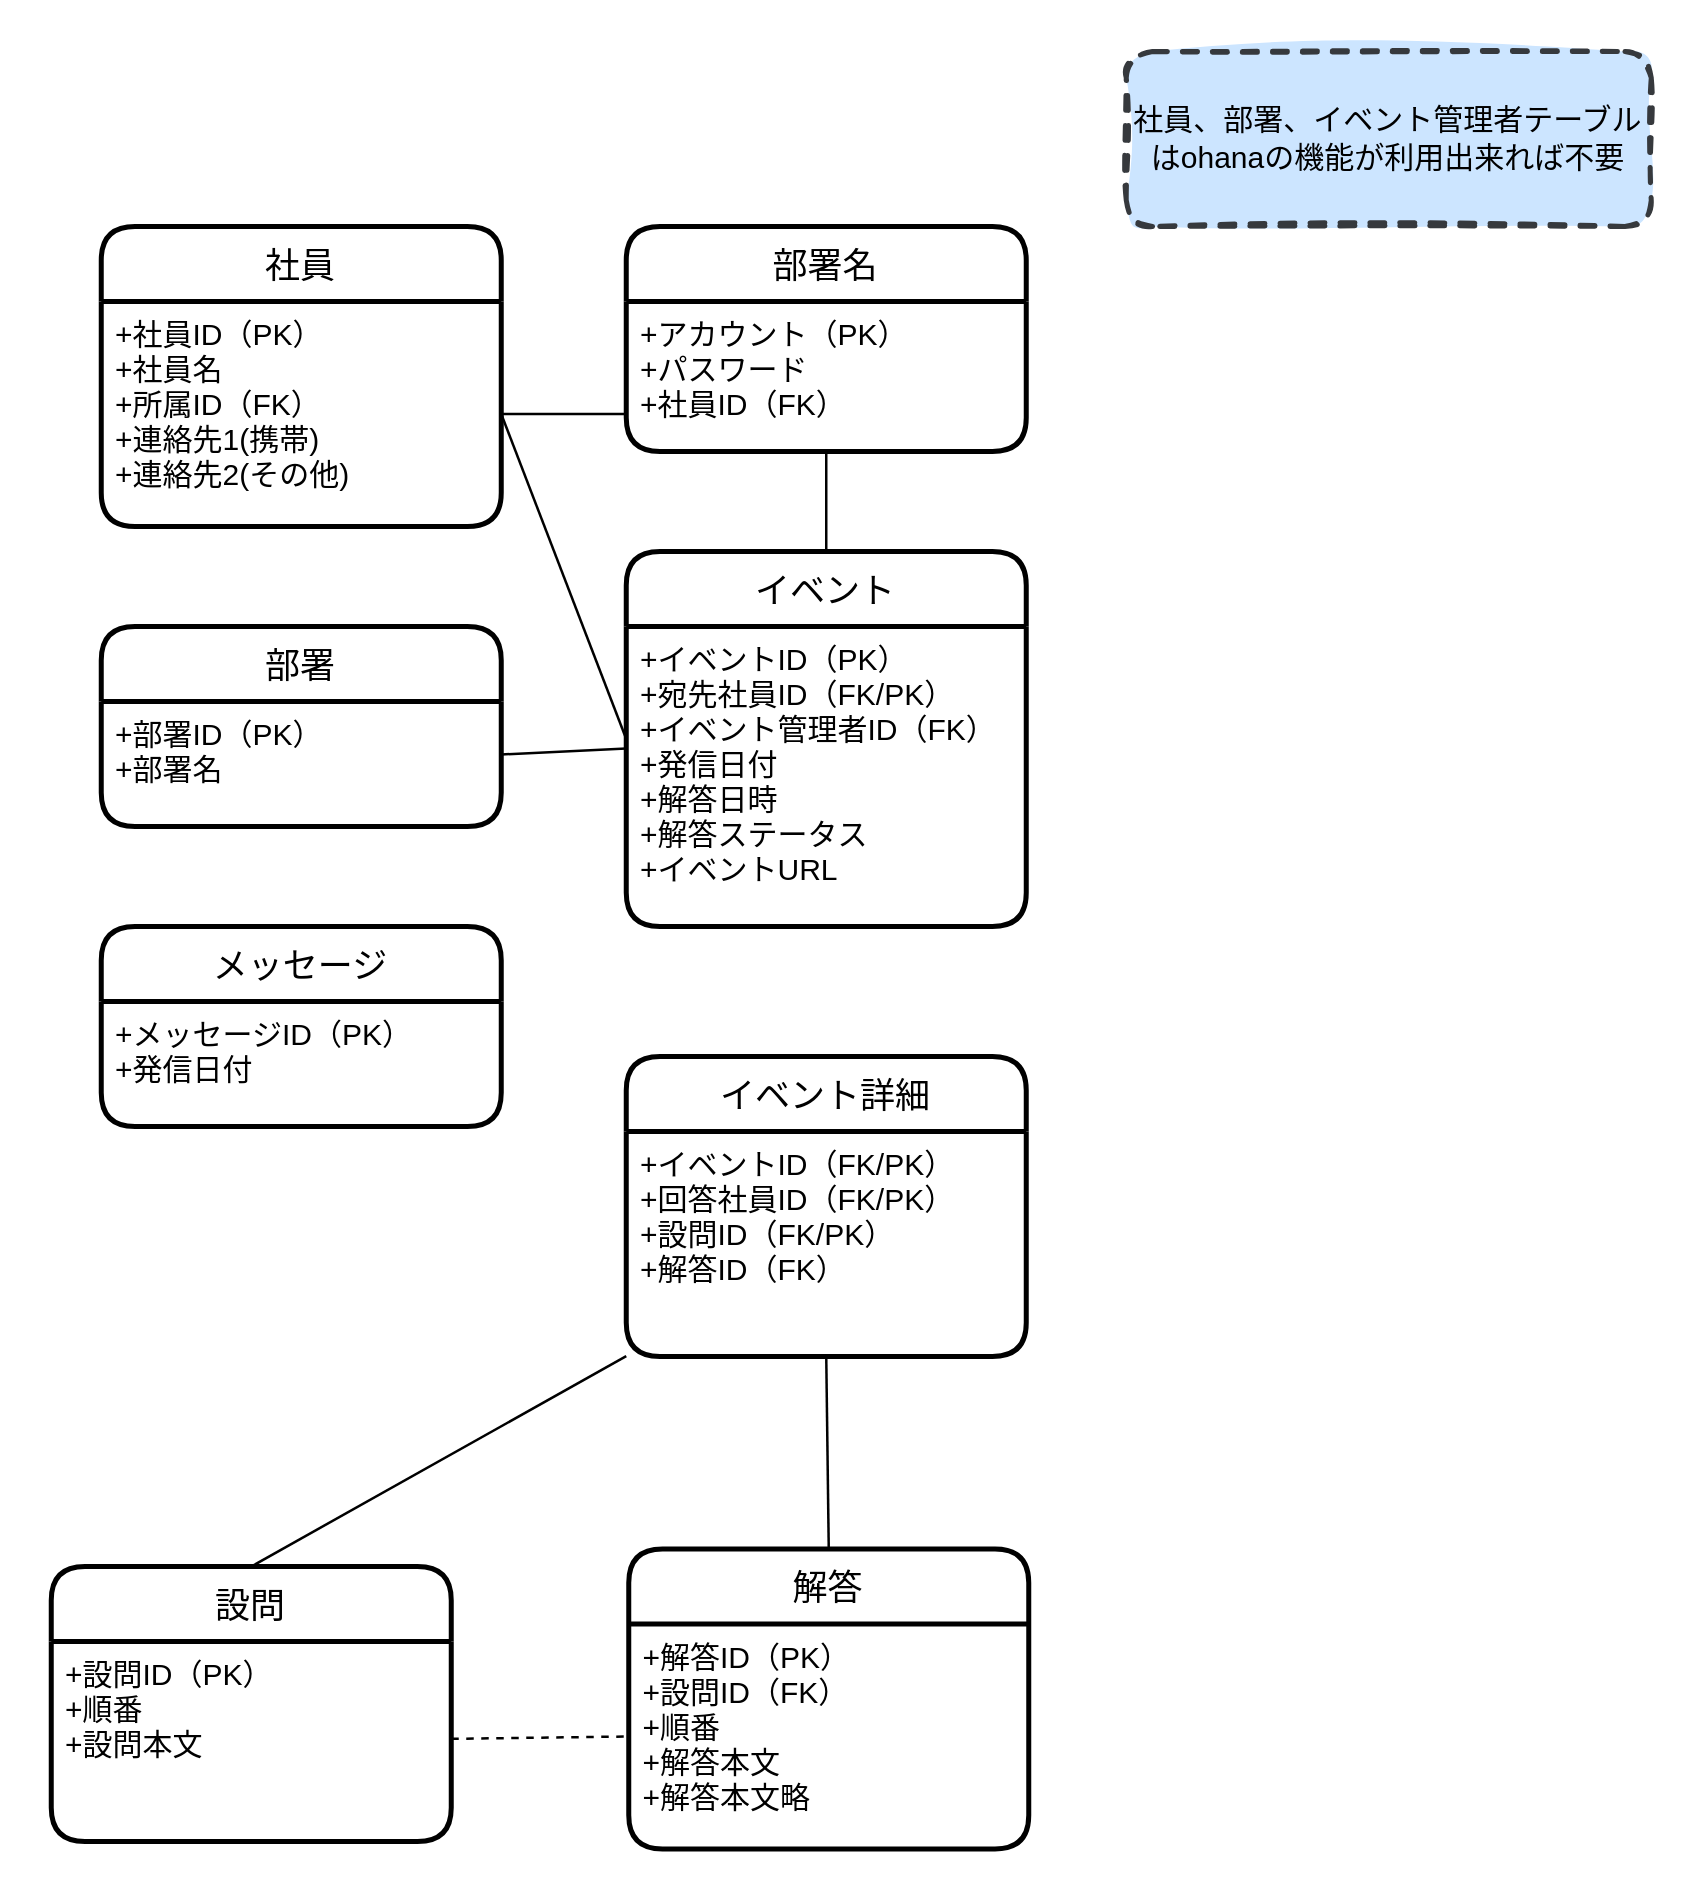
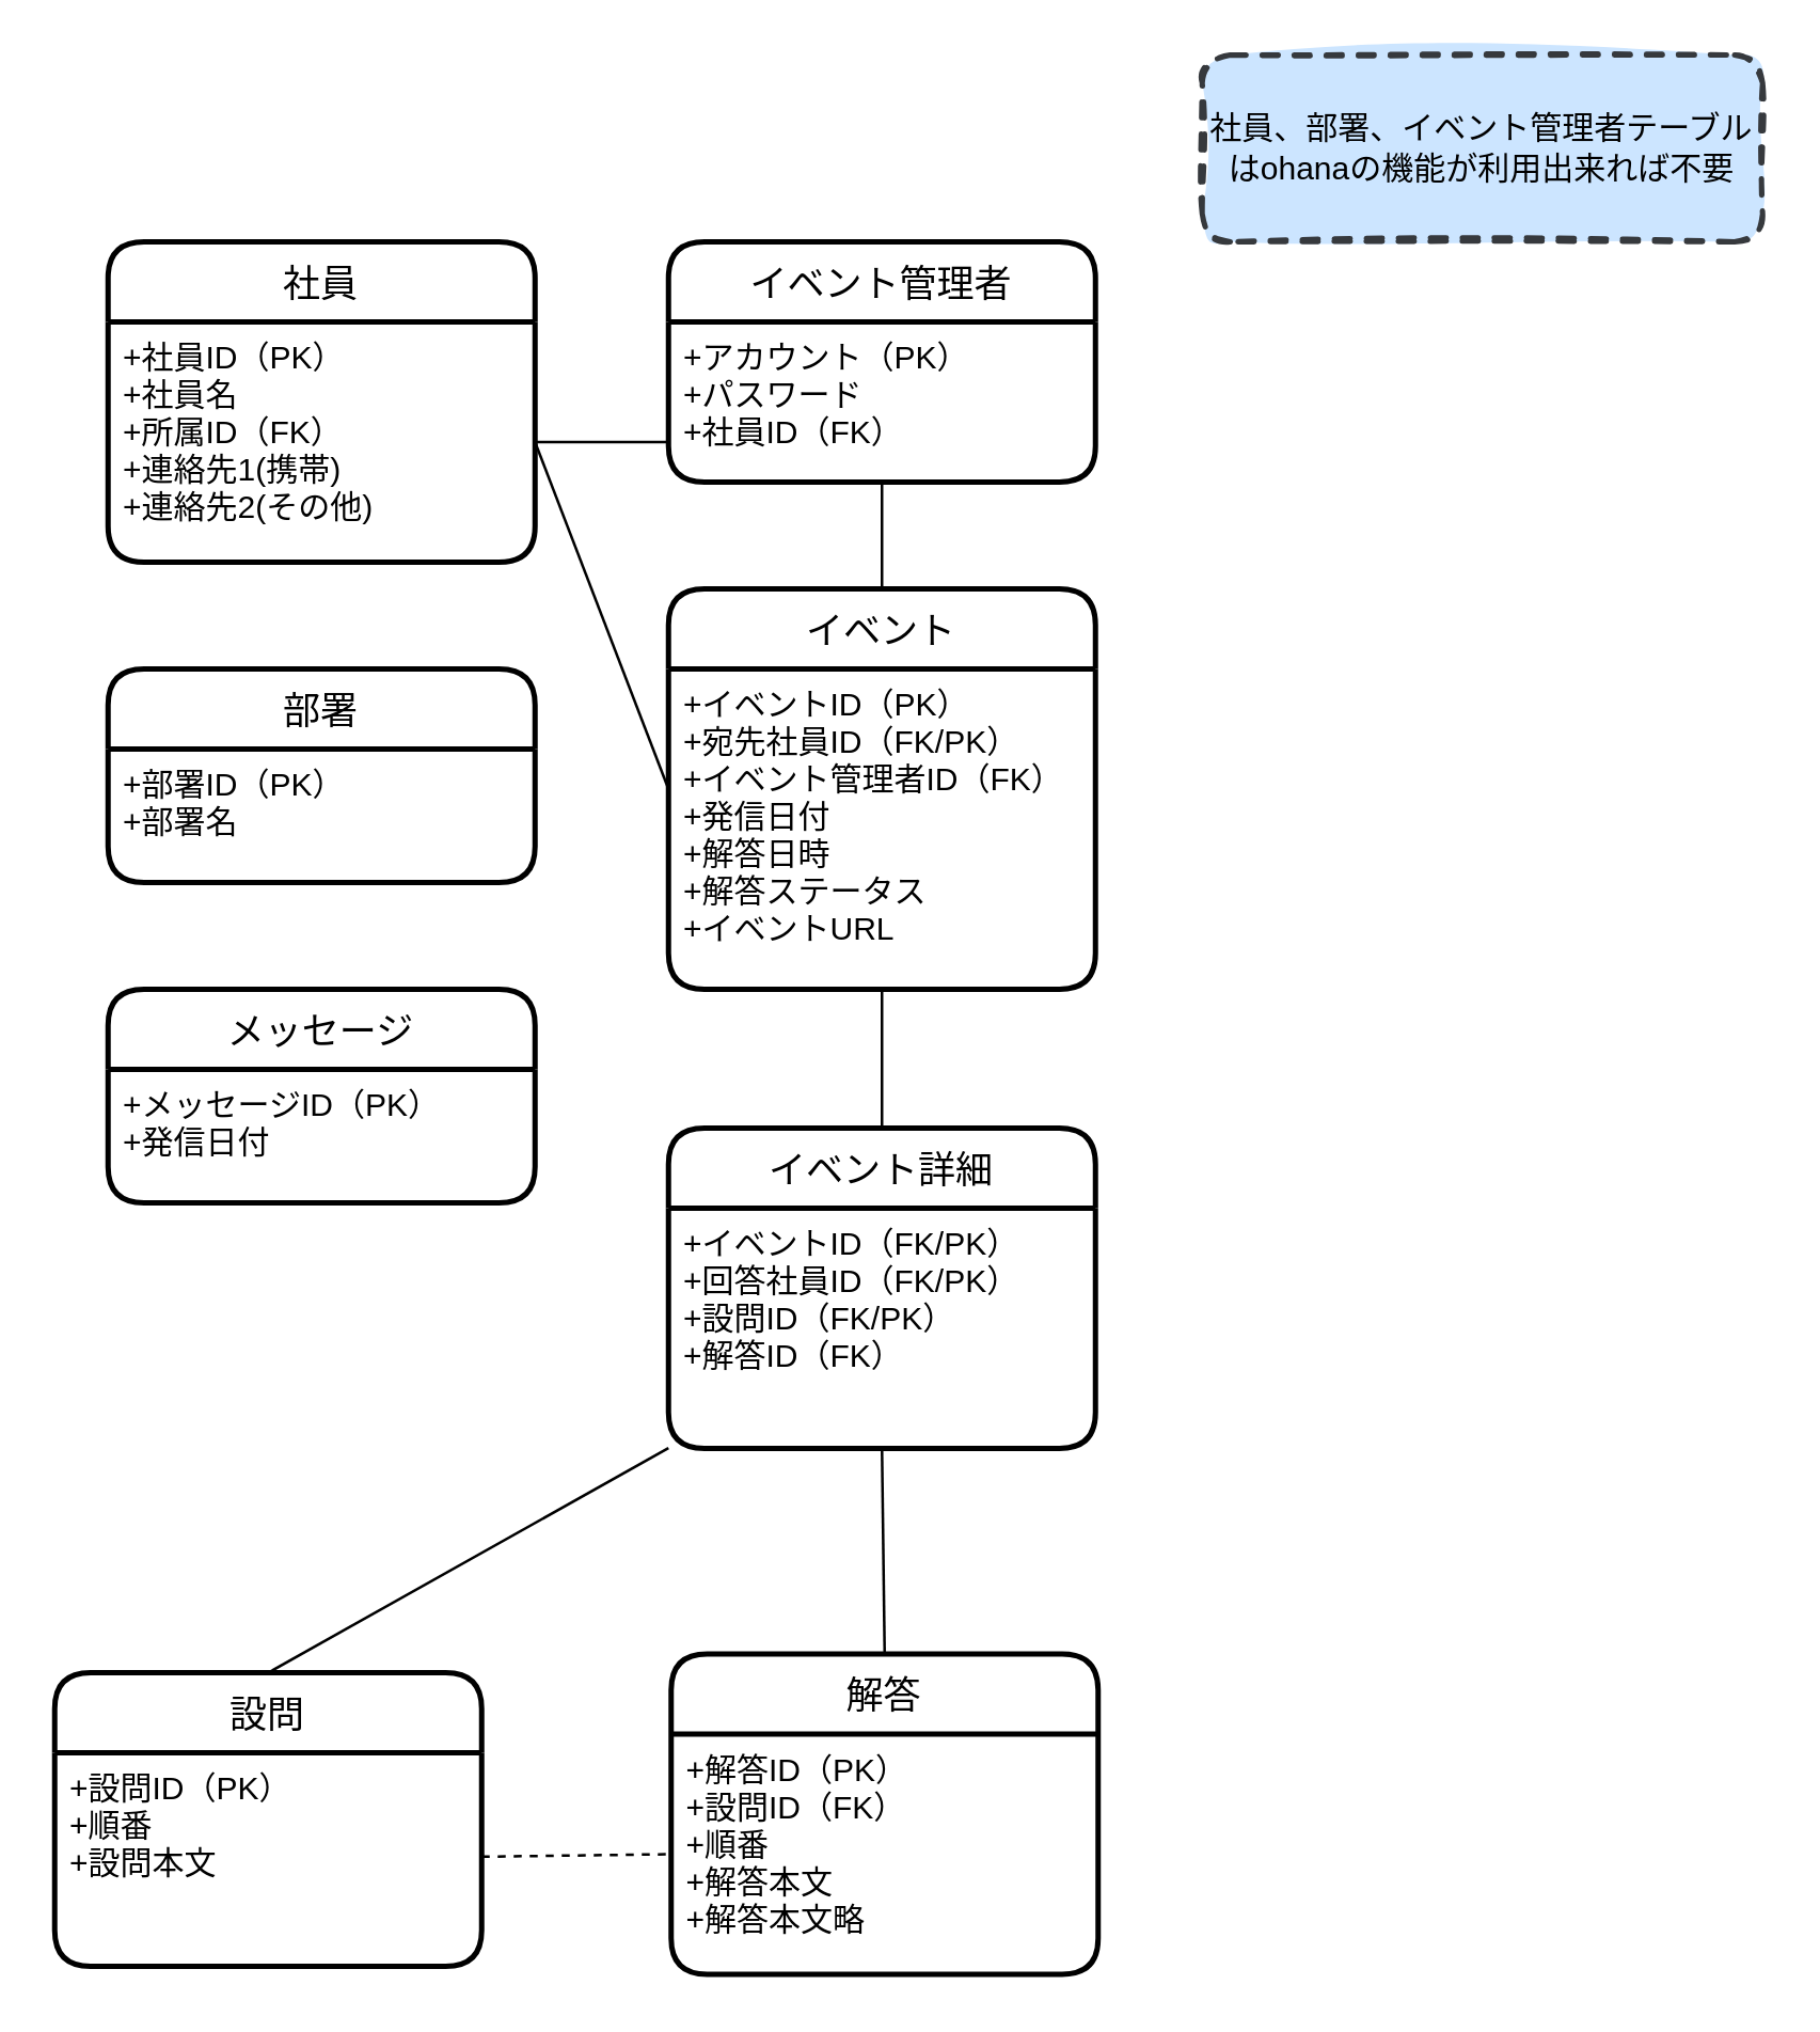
  <mxCell id="0" />
  <mxCell id="1" parent="0" />
  <mxCell id="2" value="社員" style="swimlane;childLayout=stackLayout;horizontal=1;startSize=30;horizontalStack=0;rounded=1;fontSize=14;fontStyle=0;strokeWidth=2;resizeParent=0;resizeLast=1;shadow=0;dashed=0;align=center;" parent="1" vertex="1"><mxGeometry x="40" y="90" width="160" height="120" as="geometry" /></mxCell>
  <mxCell id="3" value="+社員ID（PK）&#10;+社員名&#10;+所属ID（FK）&#10;+連絡先1(携帯)&#10;+連絡先2(その他)" style="align=left;strokeColor=none;fillColor=none;spacingLeft=4;fontSize=12;verticalAlign=top;resizable=0;rotatable=0;part=1;" parent="2" vertex="1"><mxGeometry y="30" width="160" height="90" as="geometry" /></mxCell>
  <mxCell id="4" style="edgeStyle=none;html=1;endArrow=none;endFill=0;" parent="1" source="5" target="6" edge="1"><mxGeometry relative="1" as="geometry" /></mxCell>
  <mxCell id="5" value="部署" style="swimlane;childLayout=stackLayout;horizontal=1;startSize=30;horizontalStack=0;rounded=1;fontSize=14;fontStyle=0;strokeWidth=2;resizeParent=0;resizeLast=1;shadow=0;dashed=0;align=center;" parent="1" vertex="1"><mxGeometry x="40" y="250" width="160" height="80" as="geometry" /></mxCell>
  <mxCell id="6" value="+部署ID（PK）&#10;+部署名&#10;" style="align=left;strokeColor=none;fillColor=none;spacingLeft=4;fontSize=12;verticalAlign=top;resizable=0;rotatable=0;part=1;" parent="5" vertex="1"><mxGeometry y="30" width="160" height="50" as="geometry" /></mxCell>
  <mxCell id="7" value="メッセージ" style="swimlane;childLayout=stackLayout;horizontal=1;startSize=30;horizontalStack=0;rounded=1;fontSize=14;fontStyle=0;strokeWidth=2;resizeParent=0;resizeLast=1;shadow=0;dashed=0;align=center;" parent="1" vertex="1"><mxGeometry x="40" y="370" width="160" height="80" as="geometry" /></mxCell>
  <mxCell id="8" value="+メッセージID（PK）&#10;+発信日付&#10;" style="align=left;strokeColor=none;fillColor=none;spacingLeft=4;fontSize=12;verticalAlign=top;resizable=0;rotatable=0;part=1;" parent="7" vertex="1"><mxGeometry y="30" width="160" height="50" as="geometry" /></mxCell>
  <mxCell id="9" value="設問" style="swimlane;childLayout=stackLayout;horizontal=1;startSize=30;horizontalStack=0;rounded=1;fontSize=14;fontStyle=0;strokeWidth=2;resizeParent=0;resizeLast=1;shadow=0;dashed=0;align=center;" parent="1" vertex="1"><mxGeometry x="20" y="626" width="160" height="110" as="geometry" /></mxCell>
  <mxCell id="10" value="+設問ID（PK）&#10;+順番&#10;+設問本文&#10;&#10;" style="align=left;strokeColor=none;fillColor=none;spacingLeft=4;fontSize=12;verticalAlign=top;resizable=0;rotatable=0;part=1;" parent="9" vertex="1"><mxGeometry y="30" width="160" height="80" as="geometry" /></mxCell>
  <mxCell id="11" value="解答" style="swimlane;childLayout=stackLayout;horizontal=1;startSize=30;horizontalStack=0;rounded=1;fontSize=14;fontStyle=0;strokeWidth=2;resizeParent=0;resizeLast=1;shadow=0;dashed=0;align=center;" parent="1" vertex="1"><mxGeometry x="251" y="619" width="160" height="120" as="geometry" /></mxCell>
  <mxCell id="12" value="+解答ID（PK）&#10;+設問ID（FK）&#10;+順番&#10;+解答本文&#10;+解答本文略" style="align=left;strokeColor=none;fillColor=none;spacingLeft=4;fontSize=12;verticalAlign=top;resizable=0;rotatable=0;part=1;" parent="11" vertex="1"><mxGeometry y="30" width="160" height="90" as="geometry" /></mxCell>
  <mxCell id="13" style="edgeStyle=none;html=1;exitX=0;exitY=0.5;exitDx=0;exitDy=0;entryX=1;entryY=0.5;entryDx=0;entryDy=0;endArrow=none;endFill=0;" parent="1" source="15" target="3" edge="1"><mxGeometry relative="1" as="geometry" /></mxCell>
- <mxCell id="14" style="edgeStyle=none;html=1;endArrow=none;endFill=0;" parent="1" source="15" target="6" edge="1"><mxGeometry relative="1" as="geometry" /></mxCell>
+ <mxCell id="14" style="edgeStyle=none;html=1;entryX=0.5;entryY=0;entryDx=0;entryDy=0;endArrow=none;endFill=0;" parent="1" source="15" target="22" edge="1"><mxGeometry relative="1" as="geometry" /></mxCell>
  <mxCell id="15" value="イベント" style="swimlane;childLayout=stackLayout;horizontal=1;startSize=30;horizontalStack=0;rounded=1;fontSize=14;fontStyle=0;strokeWidth=2;resizeParent=0;resizeLast=1;shadow=0;dashed=0;align=center;" parent="1" vertex="1"><mxGeometry x="250" y="220" width="160" height="150" as="geometry" /></mxCell>
  <mxCell id="16" value="+イベントID（PK）&#10;+宛先社員ID（FK/PK）&#10;+イベント管理者ID（FK）&#10;+発信日付&#10;+解答日時&#10;+解答ステータス&#10;+イベントURL&#10;" style="align=left;strokeColor=none;fillColor=none;spacingLeft=4;fontSize=12;verticalAlign=top;resizable=0;rotatable=0;part=1;" parent="15" vertex="1"><mxGeometry y="30" width="160" height="120" as="geometry" /></mxCell>
  <mxCell id="17" style="edgeStyle=none;html=1;entryX=0;entryY=0.5;entryDx=0;entryDy=0;endArrow=none;endFill=0;dashed=1;" parent="1" source="10" target="12" edge="1"><mxGeometry relative="1" as="geometry" /></mxCell>
- <mxCell id="18" value="部署名" style="swimlane;childLayout=stackLayout;horizontal=1;startSize=30;horizontalStack=0;rounded=1;fontSize=14;fontStyle=0;strokeWidth=2;resizeParent=0;resizeLast=1;shadow=0;dashed=0;align=center;" parent="1" vertex="1"><mxGeometry x="250" y="90" width="160" height="90" as="geometry" /></mxCell>
+ <mxCell id="18" value="イベント管理者" style="swimlane;childLayout=stackLayout;horizontal=1;startSize=30;horizontalStack=0;rounded=1;fontSize=14;fontStyle=0;strokeWidth=2;resizeParent=0;resizeLast=1;shadow=0;dashed=0;align=center;" parent="1" vertex="1"><mxGeometry x="250" y="90" width="160" height="90" as="geometry" /></mxCell>
  <mxCell id="19" value="+アカウント（PK）&#10;+パスワード&#10;+社員ID（FK）&#10;" style="align=left;strokeColor=none;fillColor=none;spacingLeft=4;fontSize=12;verticalAlign=top;resizable=0;rotatable=0;part=1;" parent="18" vertex="1"><mxGeometry y="30" width="160" height="60" as="geometry" /></mxCell>
  <mxCell id="20" style="edgeStyle=none;html=1;endArrow=none;endFill=0;" parent="1" source="3" edge="1"><mxGeometry relative="1" as="geometry"><mxPoint x="250" y="165" as="targetPoint" /></mxGeometry></mxCell>
  <mxCell id="21" style="edgeStyle=none;html=1;entryX=0.5;entryY=0;entryDx=0;entryDy=0;endArrow=none;endFill=0;" parent="1" source="19" target="15" edge="1"><mxGeometry relative="1" as="geometry" /></mxCell>
  <mxCell id="22" value="イベント詳細" style="swimlane;childLayout=stackLayout;horizontal=1;startSize=30;horizontalStack=0;rounded=1;fontSize=14;fontStyle=0;strokeWidth=2;resizeParent=0;resizeLast=1;shadow=0;dashed=0;align=center;" parent="1" vertex="1"><mxGeometry x="250" y="422" width="160" height="120" as="geometry" /></mxCell>
  <mxCell id="23" value="+イベントID（FK/PK）&#10;+回答社員ID（FK/PK）&#10;+設問ID（FK/PK）&#10;+解答ID（FK）" style="align=left;strokeColor=none;fillColor=none;spacingLeft=4;fontSize=12;verticalAlign=top;resizable=0;rotatable=0;part=1;" parent="22" vertex="1"><mxGeometry y="30" width="160" height="90" as="geometry" /></mxCell>
  <mxCell id="24" style="edgeStyle=none;html=1;exitX=0.5;exitY=1;exitDx=0;exitDy=0;entryX=0.5;entryY=0;entryDx=0;entryDy=0;endArrow=none;endFill=0;" parent="1" source="23" target="11" edge="1"><mxGeometry relative="1" as="geometry" /></mxCell>
  <mxCell id="25" style="edgeStyle=none;html=1;entryX=0.5;entryY=0;entryDx=0;entryDy=0;endArrow=none;endFill=0;" parent="1" source="23" target="9" edge="1"><mxGeometry relative="1" as="geometry" /></mxCell>
  <mxCell id="26" value="社員、部署、イベント管理者テーブルはohanaの機能が利用出来れば不要" style="rounded=1;whiteSpace=wrap;html=1;strokeWidth=2;fillWeight=4;hachureGap=8;hachureAngle=45;sketch=1;fillStyle=solid;fillColor=#cce5ff;strokeColor=#36393d;fontColor=#000000;dashed=1;" parent="1" vertex="1"><mxGeometry x="450" y="20" width="210" height="70" as="geometry" /></mxCell>
